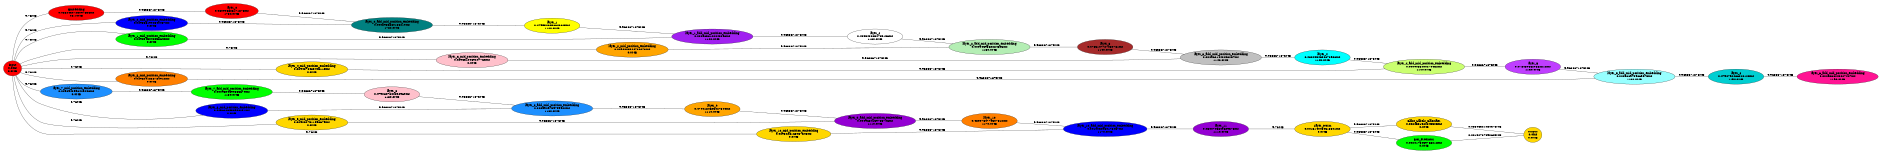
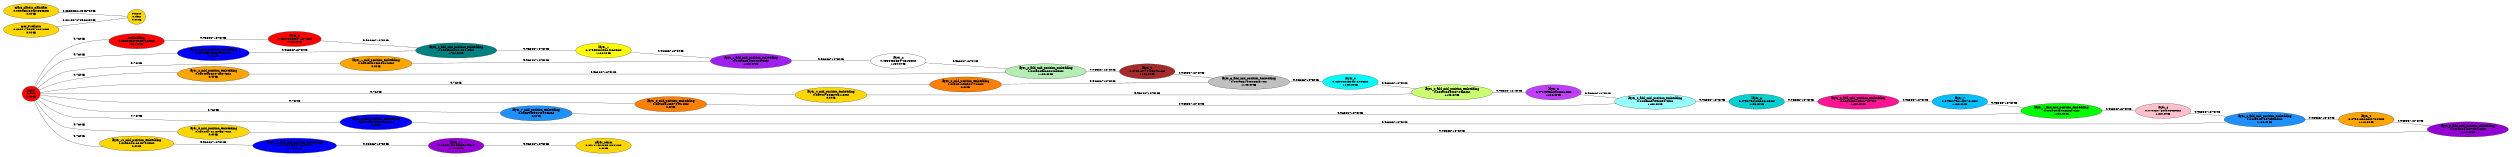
  graph {
    rankdir=LR
    node [fillcolor=gold style=filled]
    n1 [fillcolor=red label="input\n0.0ms\n0.0MB"]
    n2 [fillcolor=red label="Embedding\n0.0582430725097656ms\n48.14MB"]
    n3 [fillcolor=blue label="layer_0_mid_position_embedding\n0.0293631992340087ms\n0.0MB"]
-   n4 [fillcolor=green label="layer_1_mid_position_embedding\n0.0292543048858642ms\n0.0MB"]
+   n4 [fillcolor=orange label="layer_1_mid_position_embedding\n0.0292543048858642ms\n0.0MB"]
    n5 [fillcolor=orange label="layer_2_mid_position_embedding\n0.0294003524780273ms\n0.0MB"]
-   n6 [fillcolor=pink label="layer_3_mid_position_embedding\n0.0293312969207763ms\n0.0MB"]
+   n6 [fillcolor=darkorange1 label="layer_3_mid_position_embedding\n0.0293312969207763ms\n0.0MB"]
    n7 [label="layer_4_mid_position_embedding\n0.0294276485443115ms\n0.0MB"]
    n8 [fillcolor=darkorange1 label="layer_5_mid_position_embedding\n0.0298291835784912ms\n0.0MB"]
    n9 [fillcolor=dodgerblue1 label="layer_7_mid_position_embedding\n0.0293943996429443ms\n0.0MB"]
    n10 [fillcolor=blue label="layer_8_mid_position_embedding\n0.0296248950958251ms\n0.0MB"]
    n11 [label="layer_9_mid_position_embedding\n0.0292027511596679ms\n0.0MB"]
    n12 [label="layer_10_mid_position_embedding\n0.0293228168487548ms\n0.0MB"]
    n13 [fillcolor=red label="layer_0\n0.480996826171875ms\n1782.0MB"]
    n14 [fillcolor=teal label="layer_0_add_mid_position_embedding\n0.0008986880183219ms\n1782.0MB"]
    n15 [fillcolor=purple label="layer_1_add_mid_position_embedding\n0.0009653120040893ms\n1120.0MB"]
    n16 [fillcolor=darkseagreen2 label="layer_2_add_mid_position_embedding\n0.0009039360284805ms\n1130.0MB"]
    n17 [fillcolor=gray label="layer_3_add_mid_position_embedding\n0.0009661440253257ms\n1140.0MB"]
    n18 [fillcolor=darkolivegreen1 label="layer_4_add_mid_position_embedding\n0.0009086400270462ms\n1140.0MB"]
    n19 [fillcolor=darkslategray1 label="layer_5_add_mid_position_embedding\n0.0009669759869575ms\n1130.0MB"]
    n20 [fillcolor=green label="layer_7_add_mid_position_embedding\n0.0009694399833679ms\n1130.0MB"]
    n21 [fillcolor=dodgerblue1 label="layer_8_add_mid_position_embedding\n0.0009909759759902ms\n1180.0MB"]
    n22 [fillcolor=darkviolet label="layer_9_add_mid_position_embedding\n0.0009684159755706ms\n1110.0MB"]
    n23 [fillcolor=blue label="layer_10_add_mid_position_embedding\n0.0010032960176467ms\n1170.0MB"]
    n24 [fillcolor=yellow label="layer_1\n0.4799508056640625ms\n1120.0MB"]
    n25 [fillcolor=white label="layer_2\n0.4855433654785156ms\n1130.0MB"]
    n26 [fillcolor=brown label="layer_3\n0.4785107727050781ms\n1140.0MB"]
    n27 [fillcolor=cyan label="layer_4\n0.4804454650878906ms\n1140.0MB"]
    n28 [fillcolor=darkorchid1 label="layer_5\n0.4784895629882812ms\n1130.0MB"]
    n29 [fillcolor=darkturquoise label="layer_6\n0.4790792236328125ms\n1190.0MB"]
    n30 [fillcolor=deeppink1 label="layer_6_add_mid_position_embedding\n0.0009338240027427ms\n1190.0MB"]
+   n31 [fillcolor=deepskyblue1 label="layer_7\n0.4793479614257812ms\n1130.0MB"]
    n32 [fillcolor=pink label="layer_8\n0.4790807800292969ms\n1180.0MB"]
    n33 [fillcolor=orange label="layer_9\n0.4794180603027344ms\n1110.0MB"]
-   n34 [fillcolor=darkorange1 label="layer_10\n0.4800764770507812ms\n1170.0MB"]
    n35 [fillcolor=darkviolet label="layer_11\n0.4800745849609375ms\n1110.0MB"]
    n36 [label="Layer_Norm\n0.0013140480518341ms\n0.0MB"]
    n37 [label="Class_Labels_Classifier\n0.0020531520843505ms\n0.0MB"]
-   n38 [fillcolor=green label="Box_Predictor\n0.0020175039768218ms\n0.0MB"]
+   n38 [label="Box_Predictor\n0.0020175039768218ms\n0.0MB"]
    n39 [label="output\n0.0ms\n0.0MB"]
    n1 -- n2 [label="9.76MB"]
    n1 -- n3 [label="9.76MB"]
    n1 -- n4 [label="9.76MB"]
    n1 -- n5 [label="9.76MB"]
    n1 -- n6 [label="9.76MB"]
    n1 -- n7 [label="9.76MB"]
    n1 -- n8 [label="9.76MB"]
    n1 -- n9 [label="9.76MB"]
    n1 -- n10 [label="9.76MB"]
    n1 -- n11 [label="9.76MB"]
    n1 -- n12 [label="9.76MB"]
    n2 -- n13 [label="9.9638671875MB"]
    n3 -- n14 [label="9.9638671875MB"]
    n4 -- n15 [label="9.9638671875MB"]
    n5 -- n16 [label="9.9638671875MB"]
    n6 -- n17 [label="9.9638671875MB"]
    n7 -- n18 [label="9.9638671875MB"]
    n8 -- n19 [label="9.9638671875MB"]
    n9 -- n20 [label="9.9638671875MB"]
    n10 -- n21 [label="9.9638671875MB"]
    n11 -- n22 [label="9.9638671875MB"]
    n12 -- n23 [label="9.9638671875MB"]
    n13 -- n14 [label="9.9638671875MB"]
    n14 -- n24 [label="9.9638671875MB"]
    n15 -- n25 [label="9.9638671875MB"]
    n16 -- n26 [label="9.9638671875MB"]
    n17 -- n27 [label="9.9638671875MB"]
    n18 -- n28 [label="9.9638671875MB"]
    n19 -- n29 [label="9.9638671875MB"]
    n20 -- n32 [label="9.9638671875MB"]
    n21 -- n33 [label="9.9638671875MB"]
-   n22 -- n34 [label="9.9638671875MB"]
    n23 -- n35 [label="9.9638671875MB"]
    n24 -- n15 [label="9.9638671875MB"]
    n25 -- n16 [label="9.9638671875MB"]
    n26 -- n17 [label="9.9638671875MB"]
    n27 -- n18 [label="9.9638671875MB"]
    n28 -- n19 [label="9.9638671875MB"]
    n29 -- n30 [label="9.9638671875MB"]
+   n30 -- n31 [label="9.9638671875MB"]
+   n31 -- n20 [label="9.9638671875MB"]
    n32 -- n21 [label="9.9638671875MB"]
    n33 -- n22 [label="9.9638671875MB"]
-   n34 -- n23 [label="9.9638671875MB"]
-   n35 -- n36 [label="9.76MB"]
-   n36 -- n37 [label="9.9638671875MB"]
-   n36 -- n38 [label="9.9638671875MB"]
+   n35 -- n36 [label="9.9638671875MB"]
    n37 -- n39 [label="0.03506521484375MB"]
    n38 -- n39 [label="0.00152787890625MB"]
  }
